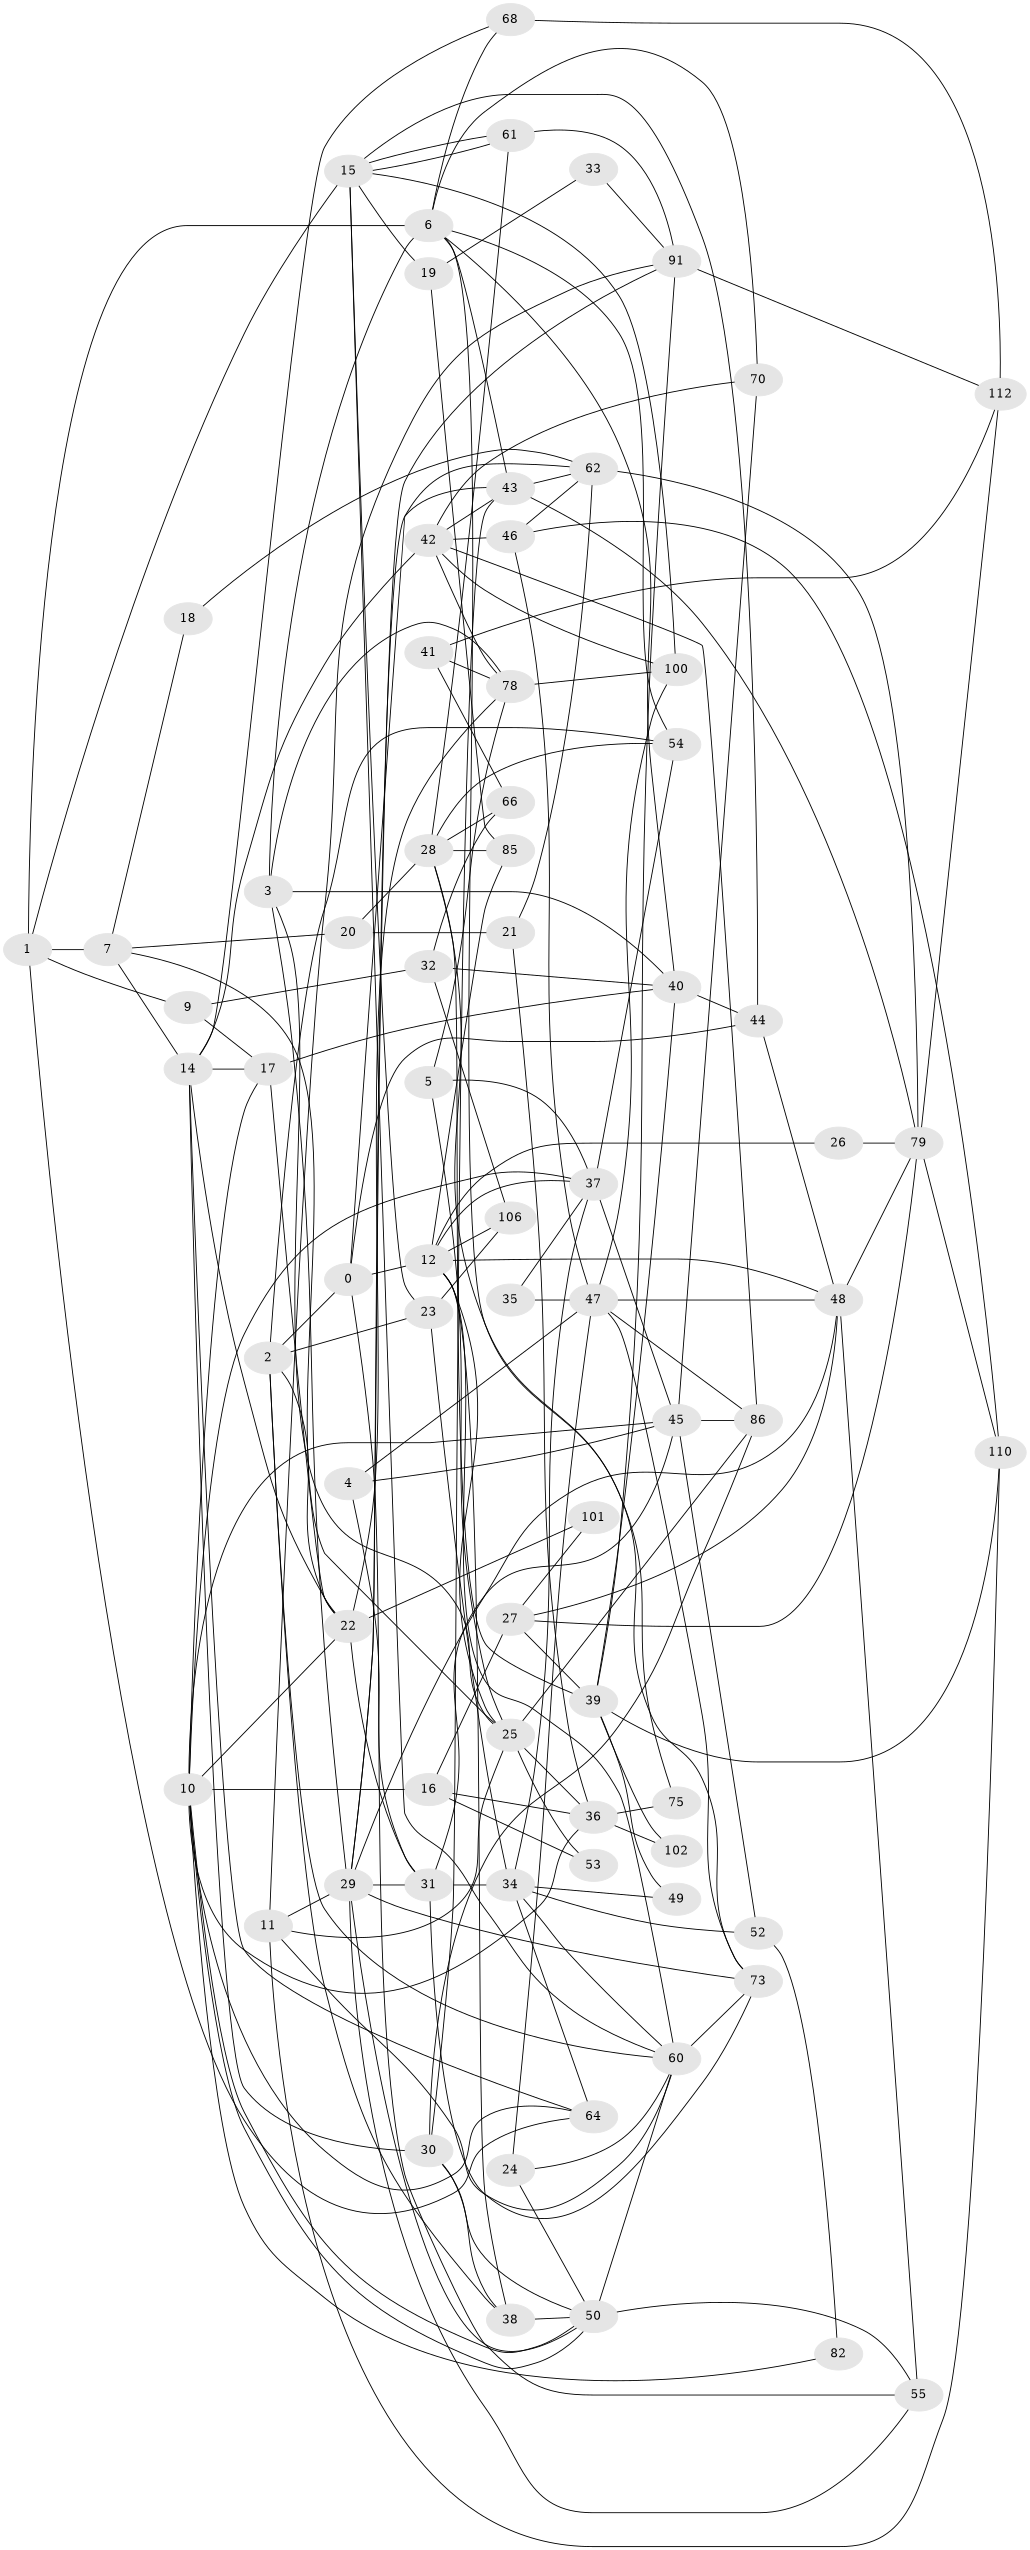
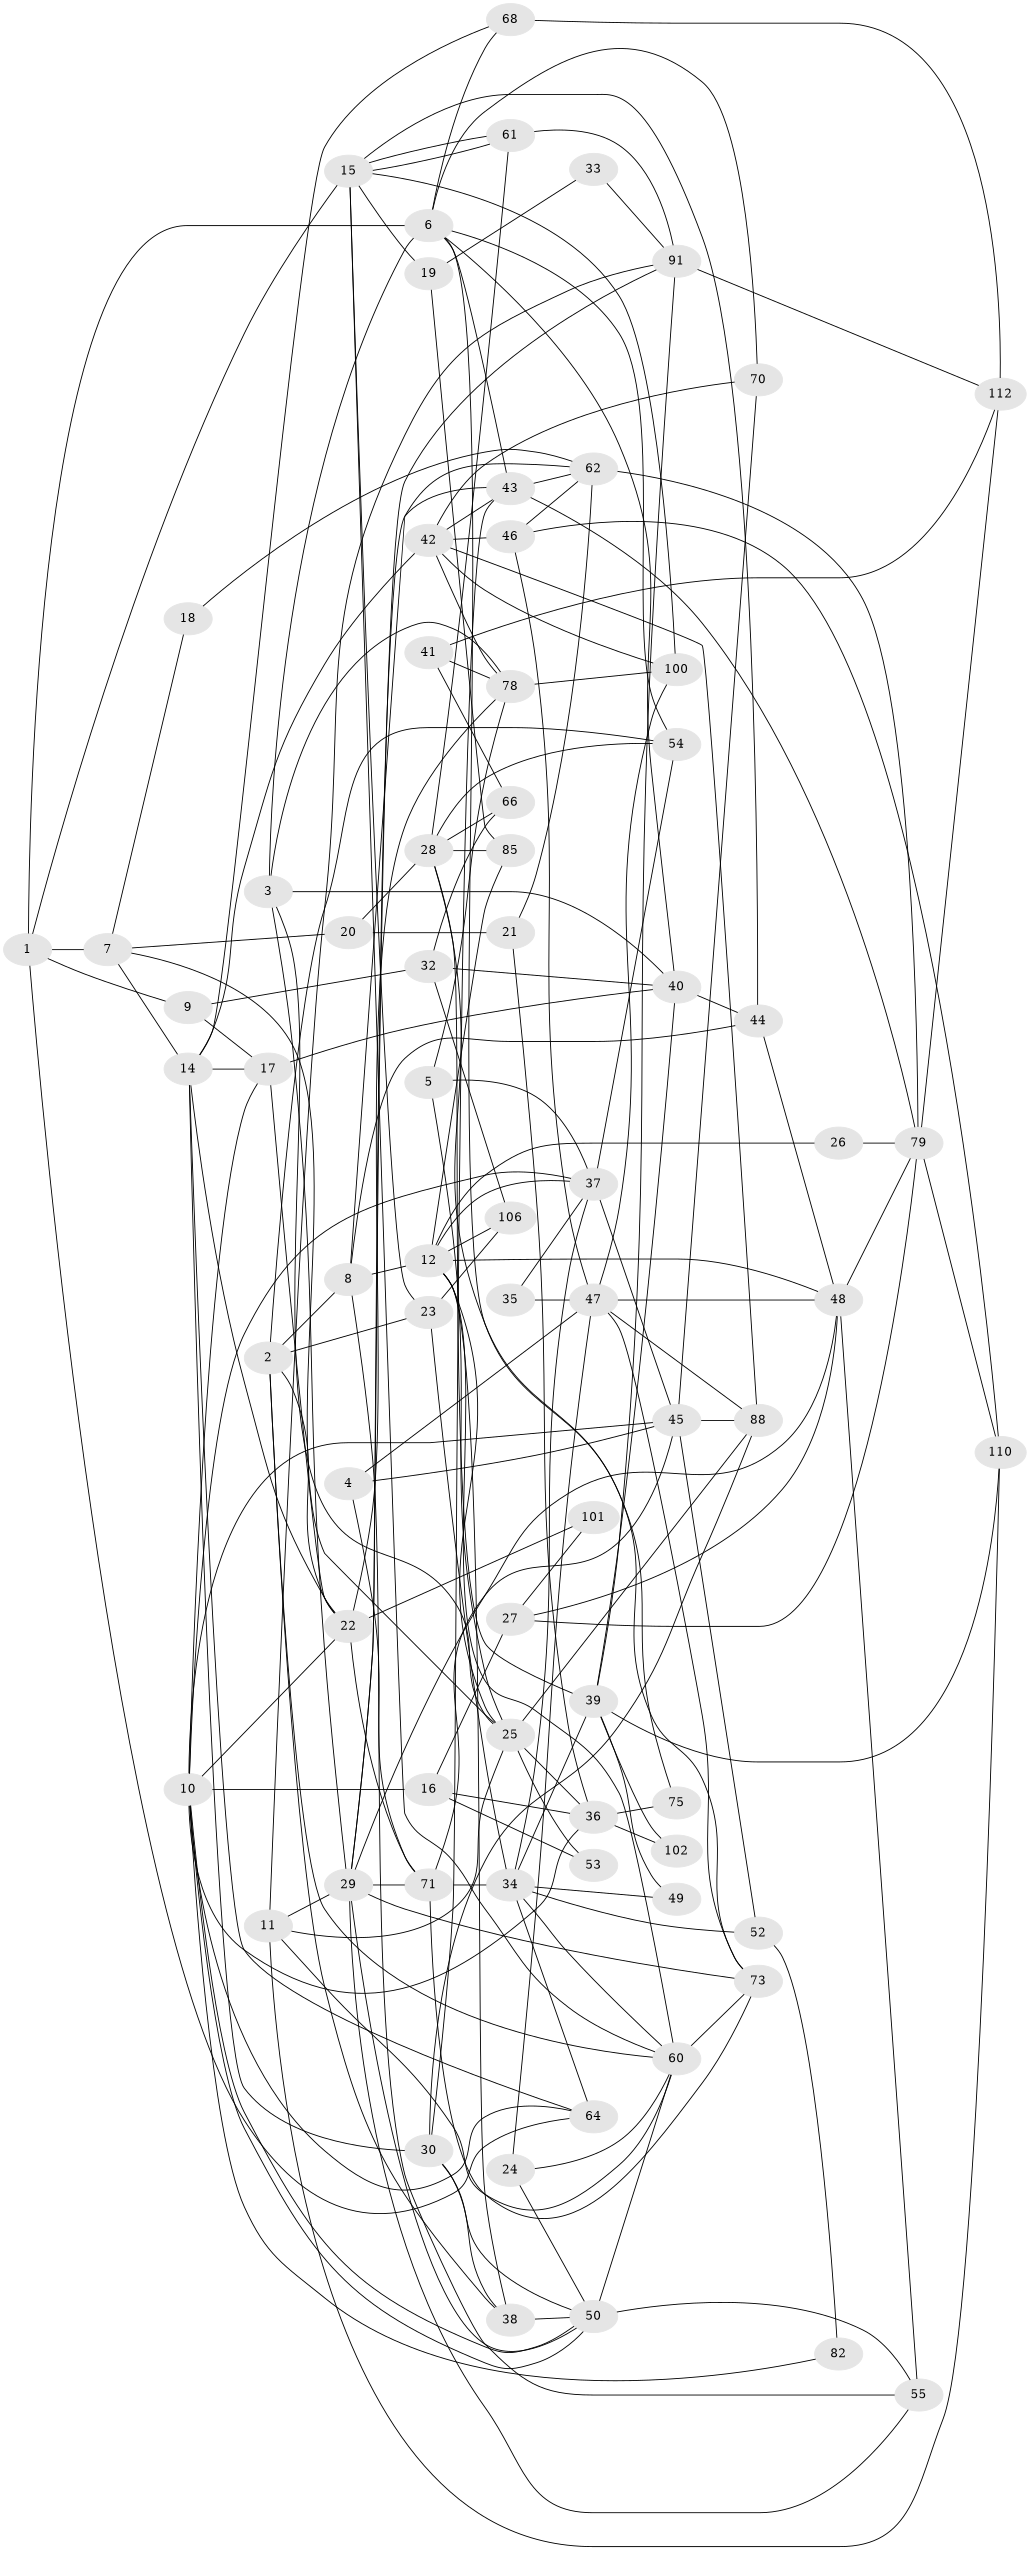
  graph {
    rankdir=LR
    node [color=gray90 style=filled]
    1 [super="+58"]
    6 [super="+98"]
    7 [super="+56"]
    9
    15 [super="+59"]
    64
    54 [super="+99"]
    40 [super="+93"]
    43 [super="+84"]
    68
    75
    n12 [label=70]
    25 [super="+107"]
    14 [super="+72"]
    18
    20
    17 [super="+81"]
    32
    23 [super="+51"]
    60 [super="+104"]
    44
    19
    61
    100
    2 [super="+65"]
-   8 [super="+92" label=0]
+   8 [super="+92"]
    22 [super="+105"]
    38
    12 [super="+13"]
    55 [super="+103"]
    78 [super="+94"]
-   31 [super="+74"]
+   31 [super="+74" label=71]
    101
    106
    34 [super="+70"]
    50 [super="+109"]
    73
    3 [super="+83"]
    29 [super="+87"]
    36 [super="+89"]
    53
-   86 [super="+111"]
+   86 [super="+111" label=88]
    48 [super="+63"]
    91
    62 [super="+80"]
    45 [super="+69"]
    4
    47 [super="+71"]
    52
    5
    37 [super="+57"]
    79 [super="+88"]
    112
    30 [super="+76"]
    42 [super="+108"]
    21
    28 [super="+96"]
    26
    85
    66
    10 [super="+97"]
    16
    82
    27
    102
    11 [super="+67"]
    110
    46 [super="+77"]
    33
    39 [super="+95"]
    24
    49
    35
    41
    1 -- 6
    1 -- 7
    1 -- 9
    1 -- 15
    1 -- 64
    6 -- 54
    6 -- 40
    6 -- 43
    6 -- 68
    6 -- 75
    6 -- n12
    7 -- 25
    7 -- 14
    7 -- 18
    7 -- 20
    9 -- 17
    9 -- 32
    15 -- 23
    15 -- 60
    15 -- 44
    15 -- 19
    15 -- 61
    15 -- 61
    15 -- 100
    40 -- 44
    43 -- 62
    43 -- 79
    68 -- 112
    25 -- 36
    25 -- 53
    25 -- 86
    14 -- 64
    14 -- 68
    14 -- 17
    14 -- 22
    14 -- 30
    14 -- 42
    18 -- 62
    20 -- 21
    20 -- 28
    17 -- 40
    17 -- 22
    32 -- 40
    32 -- 106
    32 -- 66
    23 -- 106
    23 -- 34
    60 -- 73
    44 -- 48
    19 -- 85
    19 -- 33
    61 -- 91
    2 -- 54
    2 -- 23
    2 -- 60
    2 -- 8
    2 -- 22
    2 -- 38
    8 -- 43
    8 -- 44
    8 -- 12
    8 -- 55 [weight=2]
    22 -- 78
    22 -- 31
    22 -- 101
    38 -- 50
    12 -- 25 [weight=2]
    12 -- 60
    12 -- 38
    12 -- 106
    12 -- 48
    12 -- 37
    12 -- 26
    12 -- 85
    78 -- 100
    31 -- 34
    31 -- 73
    31 -- 45
    34 -- 64
    34 -- 60
    34 -- 52
    34 -- 37
-   27 -- 39
+   34 -- 39
    34 -- 49
    50 -- 60
    50 -- 55
    3 -- 6
    3 -- 40
    3 -- 25
    3 -- 78
    3 -- 29
    29 -- 55
    29 -- 31
    29 -- 50
    29 -- 73
    29 -- 48
    29 -- 91
    29 -- 62
    36 -- 75
    36 -- 102
    48 -- 55
    48 -- 79
    91 -- 112
    62 -- 79
    45 -- n12
    45 -- 86
    45 -- 52
    4 -- 31
    4 -- 45
    4 -- 47
    47 -- 100
    47 -- 73
    47 -- 86
    47 -- 48 [weight=2]
    52 -- 82
    5 -- 25
    5 -- 78
    5 -- 37
    37 -- 54
    37 -- 45
    79 -- 112
    79 -- 110
    30 -- 43
    30 -- 38
    30 -- 50
    30 -- 86
    42 -- 43
    42 -- n12
    42 -- 100
    42 -- 78
    42 -- 86
    42 -- 46
    21 -- 36
    21 -- 62
    28 -- 54
    28 -- 61
    28 -- 73
    28 -- 85
    28 -- 66
    28 -- 39
    26 -- 79
    10 -- 64
    10 -- 17
    10 -- 22
    10 -- 50
    10 -- 50
    10 -- 36
    10 -- 45
    10 -- 37
    10 -- 16 [weight=2]
    10 -- 82
    16 -- 36
    16 -- 53
    16 -- 27
    27 -- 101
    27 -- 48
    27 -- 79
    11 -- 25
    11 -- 60
    11 -- 29
    11 -- 91
    11 -- 110
    46 -- 62
    46 -- 47
    46 -- 110
    33 -- 91
    39 -- 40
    39 -- 91
    39 -- 102
    39 -- 110
    39 -- 49
    24 -- 60
    24 -- 50
    24 -- 47
    35 -- 47
    35 -- 37
    41 -- 78
    41 -- 112
    41 -- 66
  }
